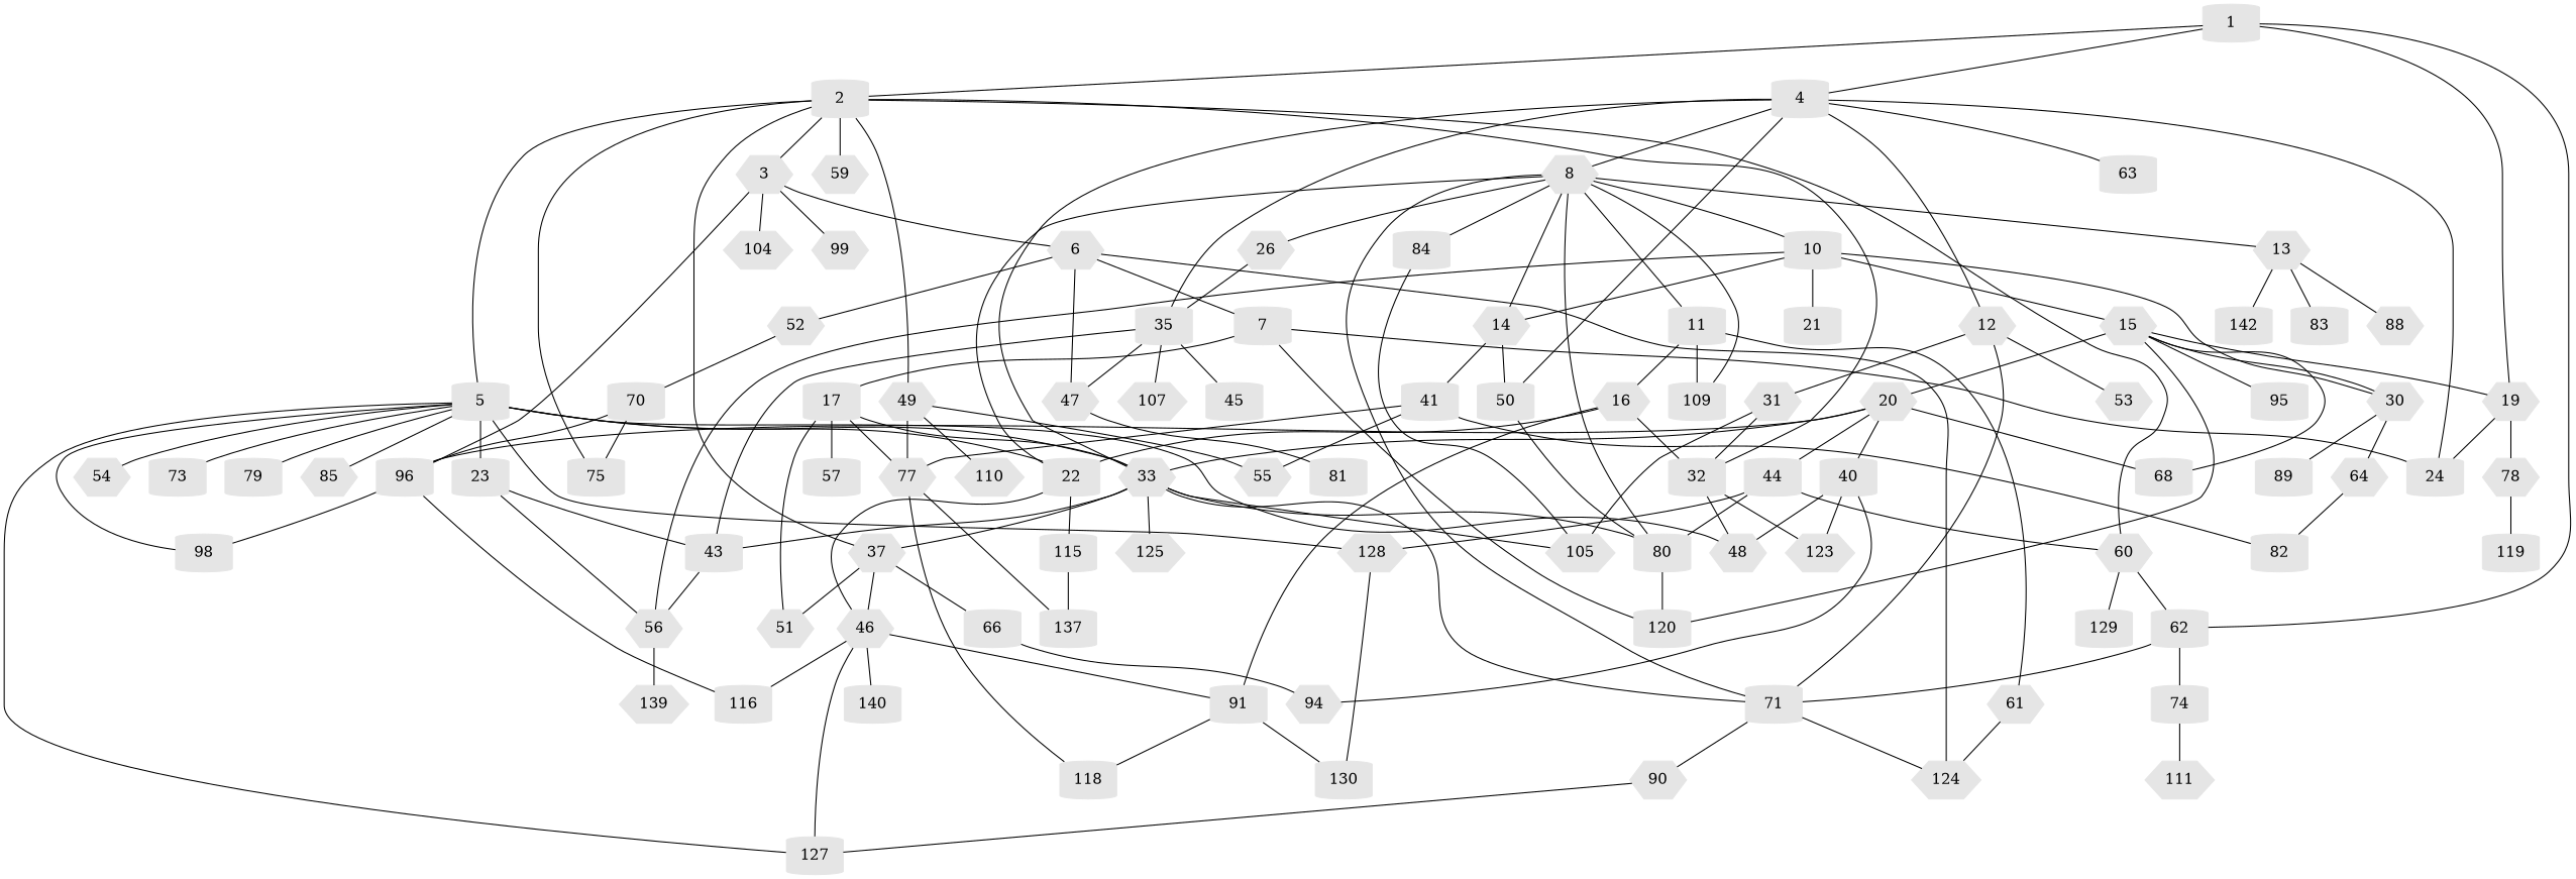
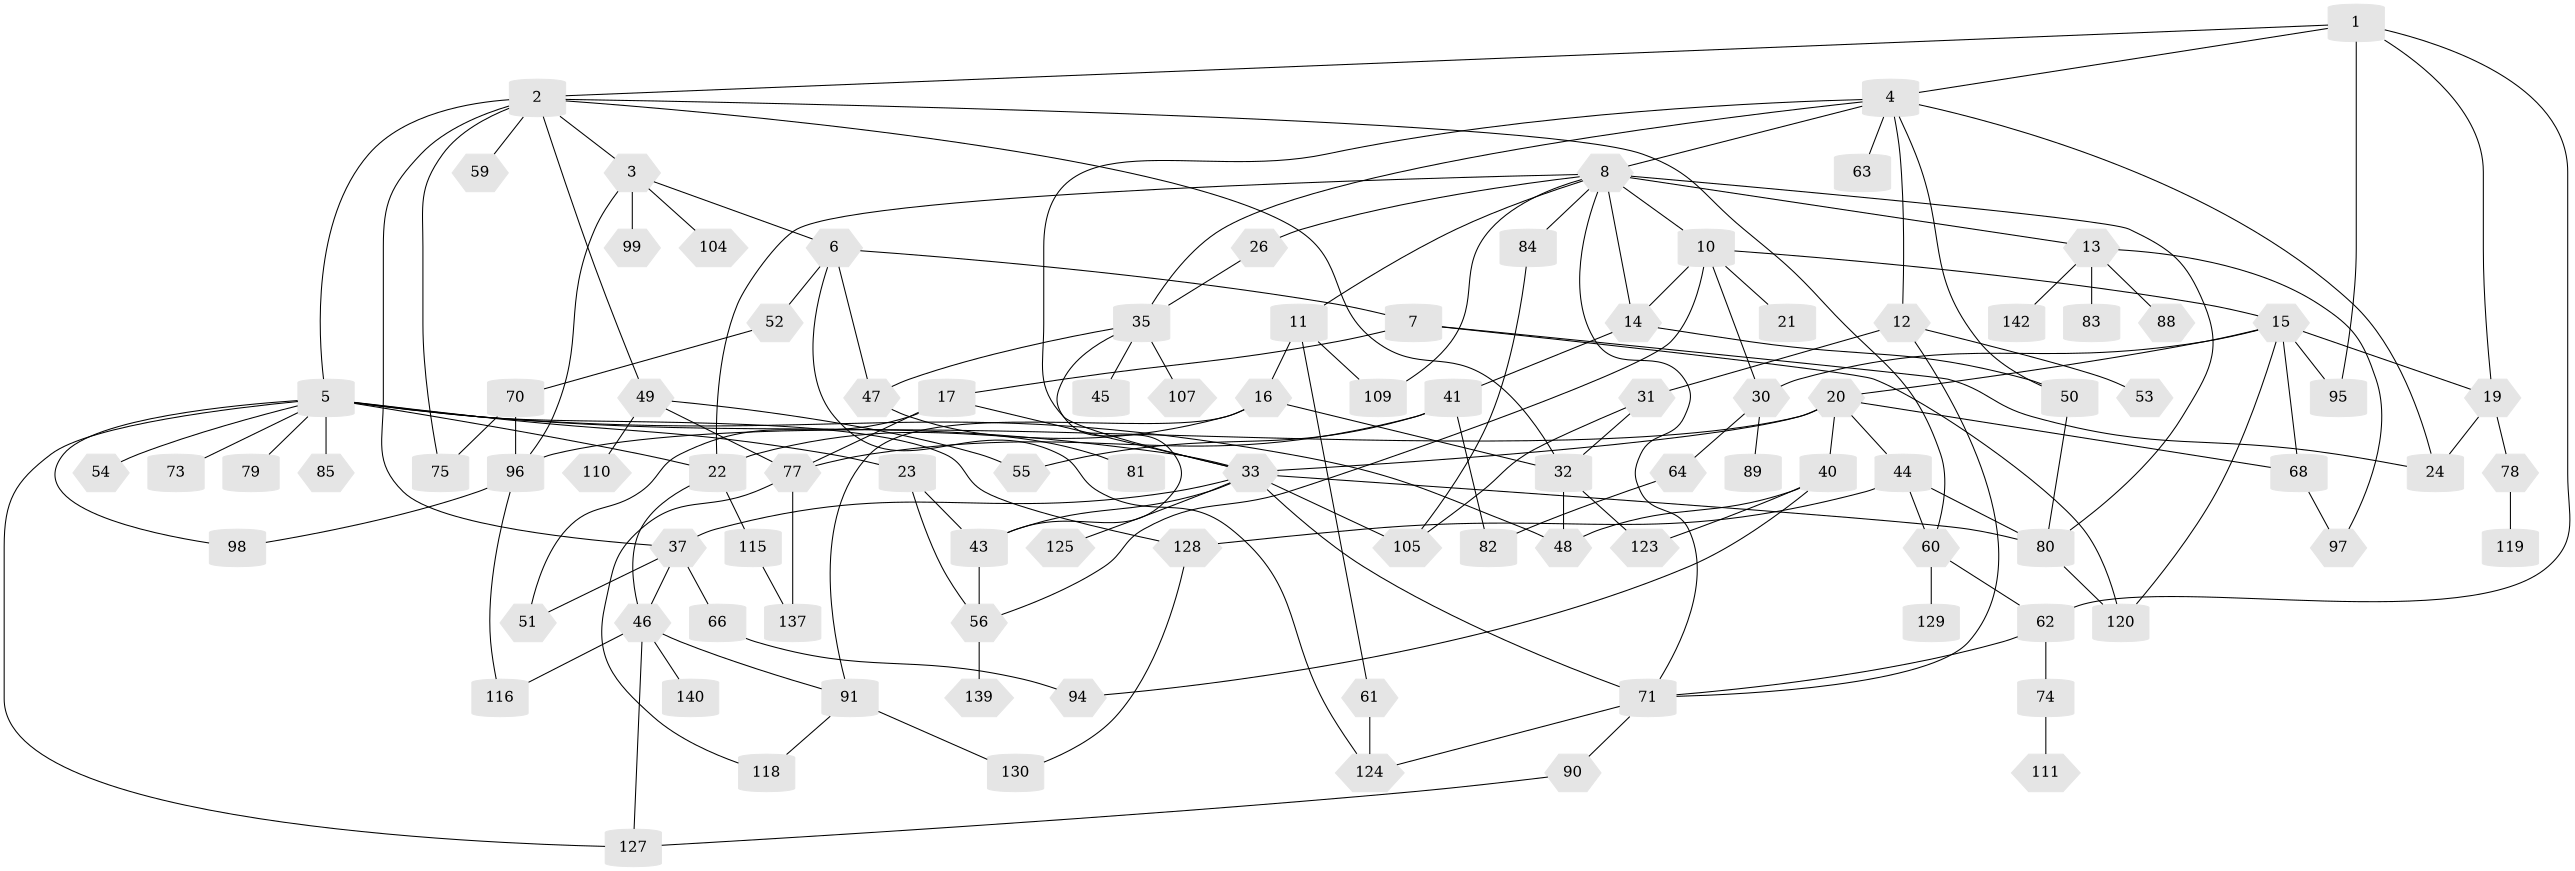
  graph {
    node [color=gray90 shape=cylinder style=filled]
    1 [super="+18"]
    2 [super="+34"]
    4 [super="+29"]
    19 [shape=hexagon]
    62
    95
    3 [shape=hexagon super="+93"]
    5 [super="+42"]
    32 [super="+134"]
    37 [shape=hexagon super="+39"]
    49 [shape=hexagon]
    59 [shape=hexagon]
    60 [shape=hexagon]
    75 [super="+138"]
    8 [shape=hexagon super="+9"]
    12 [shape=hexagon]
    24
    33 [shape=hexagon super="+113"]
    35 [super="+58"]
    50
    63 [super="+136"]
    78 [shape=hexagon]
    71 [super="+87"]
    74
    6 [shape=hexagon]
    96 [super="+126"]
    99 [shape=hexagon]
    104 [shape=hexagon]
    22 [super="+36"]
    23 [super="+108"]
    48 [shape=hexagon super="+103"]
    54 [shape=hexagon super="+100"]
    73
    79
    85 [shape=hexagon]
    98
    127 [super="+135"]
    128 [shape=hexagon]
    123 [shape=hexagon]
    51 [shape=hexagon]
    46 [shape=hexagon super="+106"]
    66
    77 [shape=hexagon super="+101"]
    55 [shape=hexagon]
    110 [shape=hexagon super="+112"]
    129
    7
    47 [shape=hexagon]
    52 [shape=hexagon]
    124 [shape=hexagon super="+131"]
    116
    10 [super="+27"]
    11
    13 [shape=hexagon super="+122"]
    14 [shape=hexagon super="+141"]
    26 [shape=hexagon super="+28"]
    80 [super="+132"]
    84
    109
    31 [shape=hexagon super="+69"]
    53 [shape=hexagon]
    43
    105 [shape=hexagon]
    125 [shape=hexagon]
    45
    107 [shape=hexagon]
    64 [shape=hexagon]
    82 [super="+117"]
    115
    56 [shape=hexagon super="+86"]
    130
    17 [super="+76"]
    120
    81
    70 [super="+114"]
-   57
    15 [shape=hexagon super="+25"]
    21
    30 [shape=hexagon super="+102"]
    16 [shape=hexagon super="+72"]
    61 [shape=hexagon super="+92"]
    83
    88 [shape=hexagon]
+   97 [shape=hexagon]
    142
    41
    90 [shape=hexagon]
    20 [shape=hexagon super="+38"]
    68
    89
    139 [shape=hexagon]
    91 [super="+133"]
    40 [super="+67"]
    44 [super="+65"]
    118
    137
    119
    94 [shape=hexagon]
    140
    111 [shape=hexagon super="+121"]
    1 -- 2
    1 -- 4
    1 -- 19
    1 -- 62
+   1 -- 95
    2 -- 3
    2 -- 5
    2 -- 32
    2 -- 37
    2 -- 49
    2 -- 59
    2 -- 60
    2 -- 75
    4 -- 8
    4 -- 12
    4 -- 24
    4 -- 33
    4 -- 35
    4 -- 50
    4 -- 63
    19 -- 24
    19 -- 78
    62 -- 71
    62 -- 74
    3 -- 6
    3 -- 96
    3 -- 99
    3 -- 104
    5 -- 33
    5 -- 22
    5 -- 23
    5 -- 48 [weight=2]
    5 -- 54
    5 -- 73
    5 -- 79
    5 -- 85
    5 -- 98
    5 -- 127
    5 -- 128
    32 -- 48
    32 -- 123
    37 -- 51
    37 -- 46
    37 -- 66
    49 -- 77
    49 -- 55
    49 -- 110
    60 -- 62
    60 -- 129
    8 -- 71
    8 -- 22
    8 -- 10 [weight=2]
    8 -- 11
    8 -- 13
    8 -- 14
    8 -- 26
    8 -- 80
    8 -- 84
    8 -- 109
    12 -- 71
    12 -- 31
    12 -- 53
    33 -- 37
    33 -- 71
    33 -- 80
    33 -- 43
    33 -- 105
    33 -- 125
    35 -- 47
    35 -- 43
    35 -- 45
    35 -- 107
    50 -- 80
    78 -- 119
    71 -- 124
    71 -- 90
    74 -- 111
    6 -- 7
    6 -- 47
    6 -- 52
    6 -- 124
    96 -- 98
    96 -- 116
    22 -- 46
    22 -- 115
    23 -- 43
    23 -- 56
    128 -- 130
    46 -- 127
    46 -- 116
    46 -- 91
    46 -- 140
    66 -- 94
    77 -- 118
    77 -- 137
    7 -- 24
    7 -- 17
    7 -- 120
    47 -- 81
    52 -- 70
    10 -- 14
    10 -- 56
    10 -- 15
    10 -- 21 [weight=2]
    10 -- 30
    11 -- 109
    11 -- 16
    11 -- 61
    13 -- 83
    13 -- 88
+   13 -- 97
    13 -- 142
    14 -- 50
    14 -- 41
    26 -- 35
    80 -- 120
    84 -- 105
    31 -- 32
    31 -- 105
    43 -- 56
    64 -- 82
    115 -- 137
    56 -- 139
    17 -- 33
    17 -- 51
    17 -- 77
-   17 -- 57
    70 -- 75
    70 -- 96
    15 -- 19
    15 -- 95
    15 -- 120
    15 -- 30
    15 -- 20
    15 -- 68
    30 -- 64
    30 -- 89
    16 -- 32 [weight=2]
    16 -- 22 [weight=2]
    16 -- 91 [weight=2]
    61 -- 124
    41 -- 77
    41 -- 55
    41 -- 82
    90 -- 127
    20 -- 33
    20 -- 96
    20 -- 68
    20 -- 40
    20 -- 44
+   68 -- 97
    91 -- 130
    91 -- 118
    40 -- 48
    40 -- 123
    40 -- 94
    44 -- 60
    44 -- 128
    44 -- 80
  }
